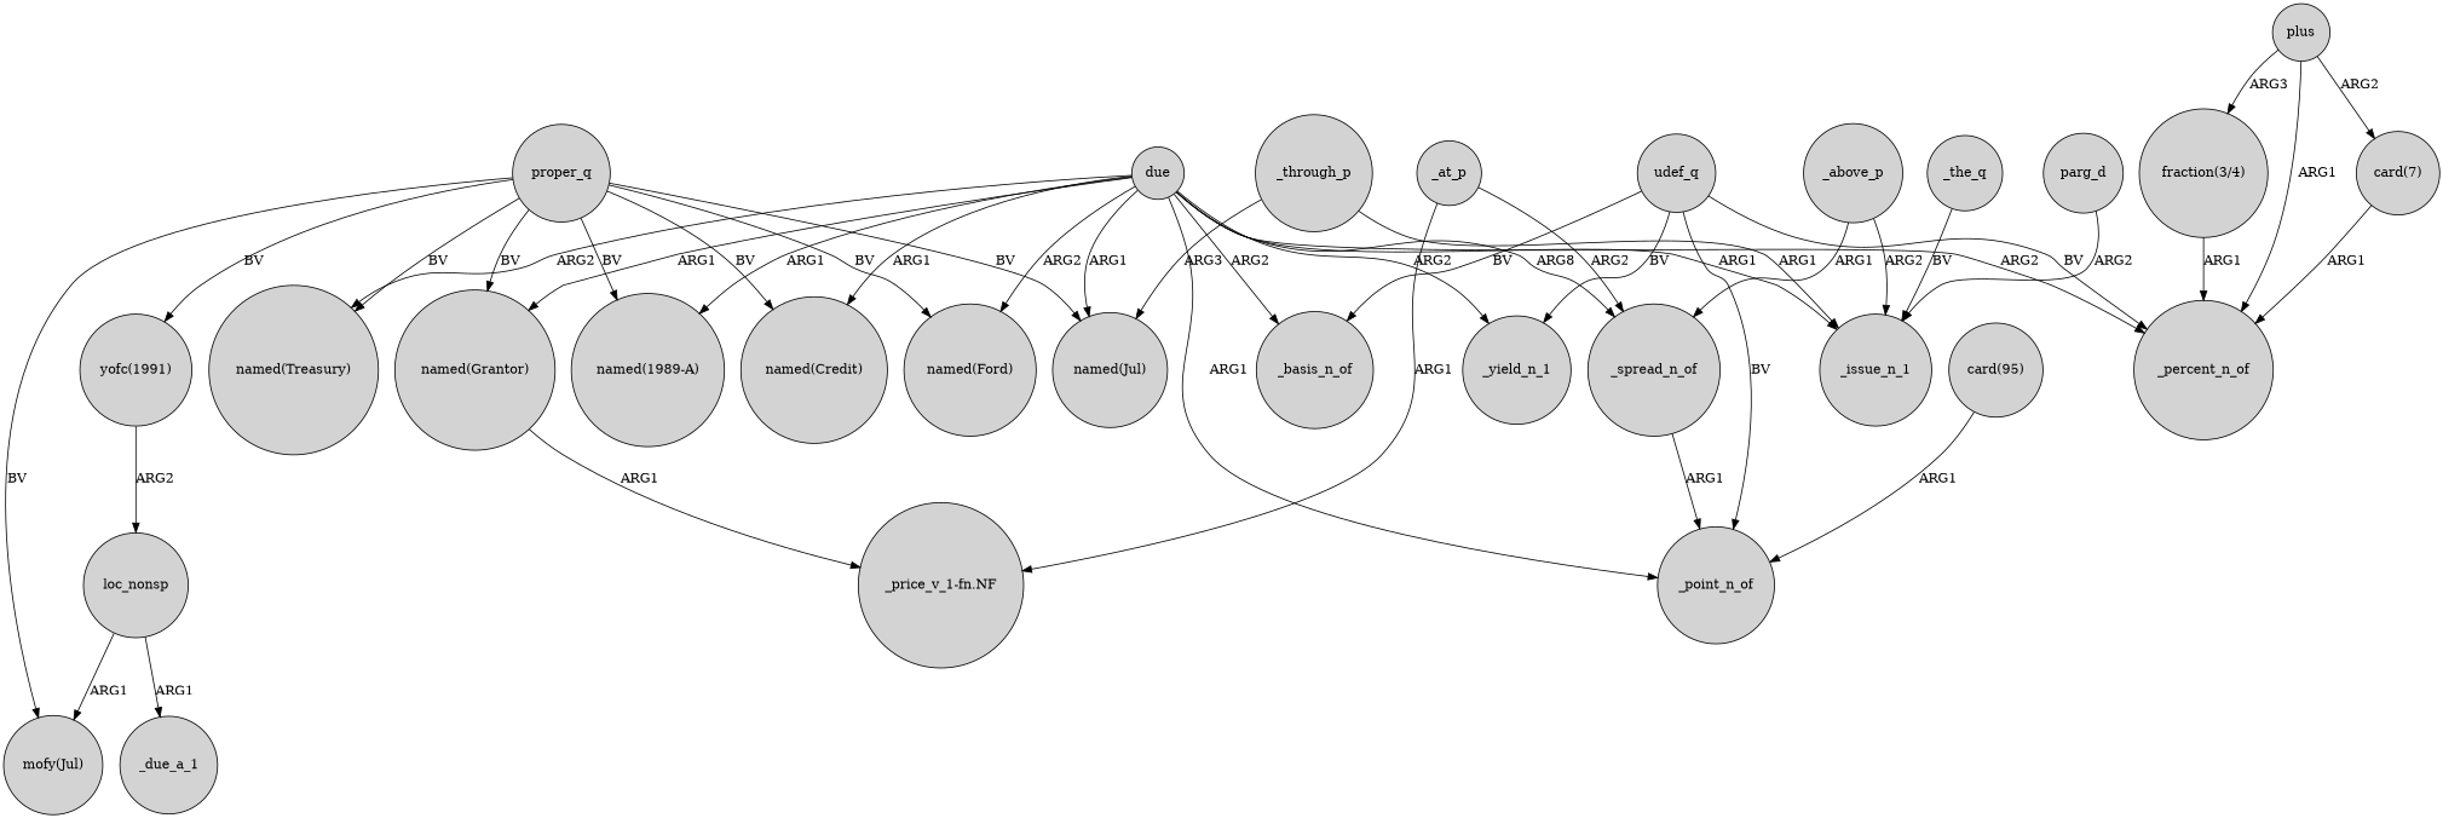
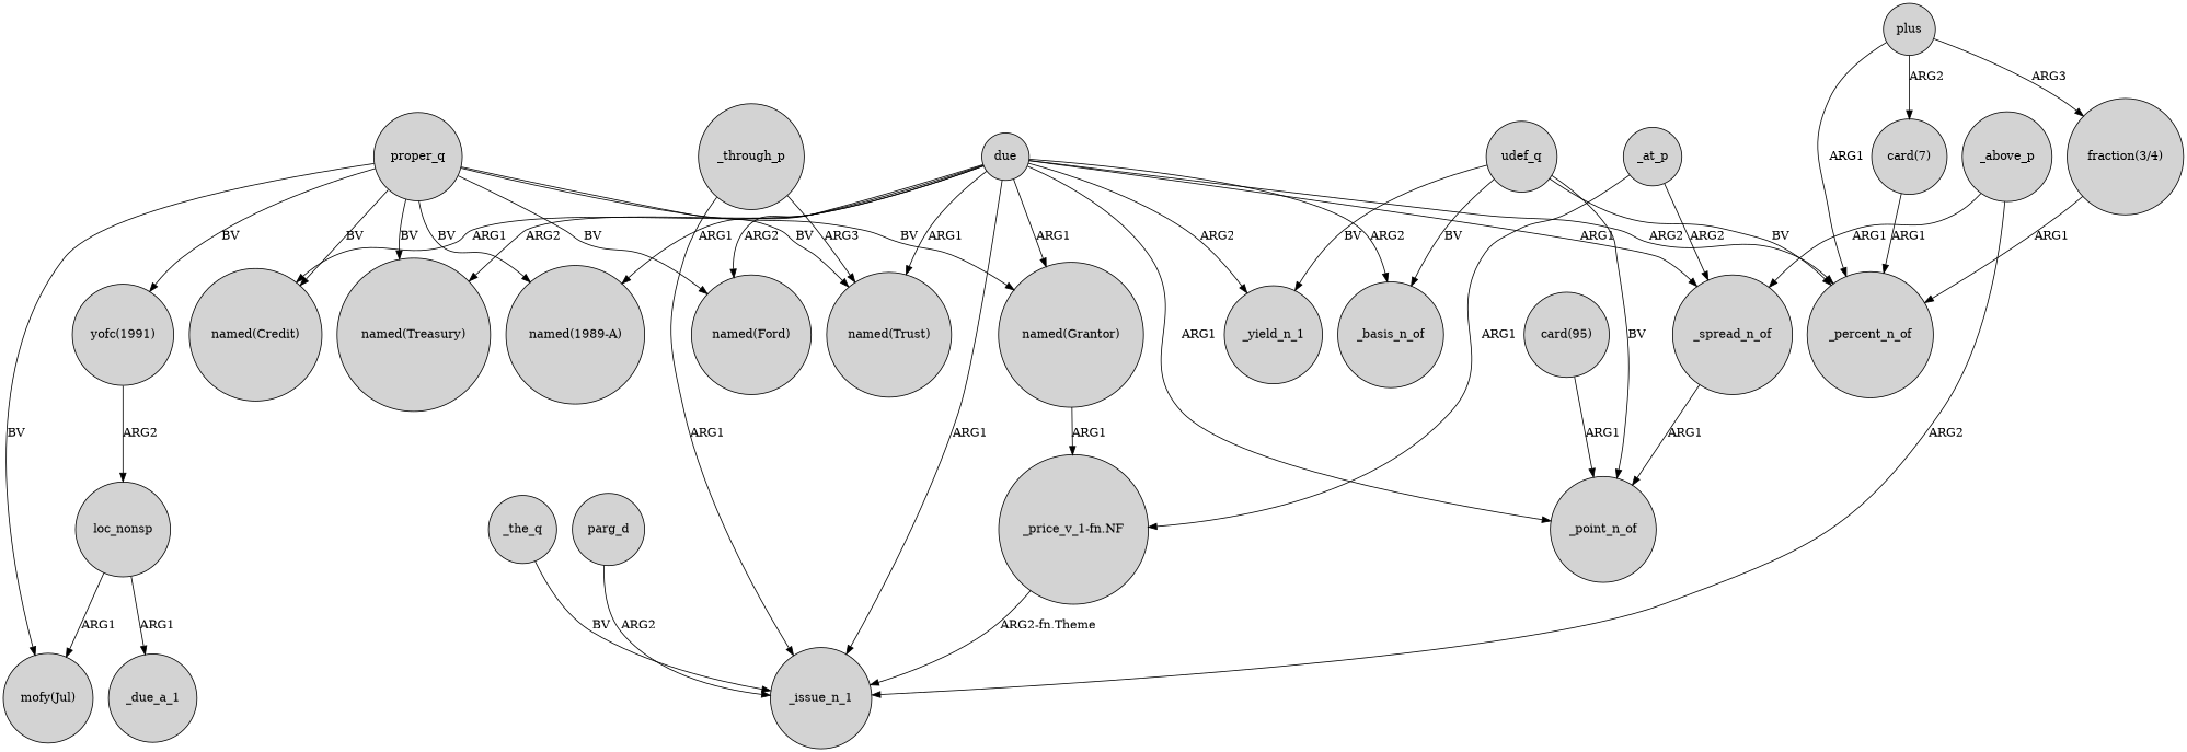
  digraph {
    node [shape=circle style=filled]
    n1 [label=due]
    "named(Treasury)"
    "named(Grantor)"
    _issue_n_1
    _percent_n_of
    "named(Credit)"
-   "named(Trust)" [label="named(Jul)"]
+   "named(Trust)"
    _spread_n_of
    _point_n_of
    "named(1989-A)"
    "named(Ford)"
    _basis_n_of
    _yield_n_1
    "_price_v_1-fn.NF"
    proper_q
    "mofy(Jul)"
    "yofc(1991)"
    loc_nonsp
    _due_a_1
    "card(7)"
    plus
    "fraction(3/4)"
    _the_q
    _above_p
    _at_p
    parg_d
    "card(95)"
    udef_q
    _through_p
    n1 -> "named(Treasury)" [label=ARG2]
    n1 -> "named(Grantor)" [label=ARG1]
    n1 -> _issue_n_1 [label=ARG1]
    n1 -> _percent_n_of [label=ARG2]
    n1 -> "named(Credit)" [label=ARG1]
    n1 -> "named(Trust)" [label=ARG1]
-   n1 -> _spread_n_of [label=ARG8]
+   n1 -> _spread_n_of [label=ARG1]
    n1 -> _point_n_of [label=ARG1]
    n1 -> "named(1989-A)" [label=ARG1]
    n1 -> "named(Ford)" [label=ARG2]
    n1 -> _basis_n_of [label=ARG2]
    n1 -> _yield_n_1 [label=ARG2]
    "named(Grantor)" -> "_price_v_1-fn.NF" [label=ARG1]
    _spread_n_of -> _point_n_of [label=ARG1]
+   "_price_v_1-fn.NF" -> _issue_n_1 [label="ARG2-fn.Theme"]
    proper_q -> "named(Treasury)" [label=BV]
    proper_q -> "named(Grantor)" [label=BV]
    proper_q -> "named(Credit)" [label=BV]
    proper_q -> "named(Trust)" [label=BV]
    proper_q -> "named(1989-A)" [label=BV]
    proper_q -> "named(Ford)" [label=BV]
    proper_q -> "mofy(Jul)" [label=BV]
    proper_q -> "yofc(1991)" [label=BV]
    "yofc(1991)" -> loc_nonsp [label=ARG2]
    loc_nonsp -> "mofy(Jul)" [label=ARG1]
    loc_nonsp -> _due_a_1 [label=ARG1]
    "card(7)" -> _percent_n_of [label=ARG1]
    plus -> _percent_n_of [label=ARG1]
    plus -> "card(7)" [label=ARG2]
    plus -> "fraction(3/4)" [label=ARG3]
    "fraction(3/4)" -> _percent_n_of [label=ARG1]
    _the_q -> _issue_n_1 [label=BV]
    _above_p -> _issue_n_1 [label=ARG2]
    _above_p -> _spread_n_of [label=ARG1]
    _at_p -> _spread_n_of [label=ARG2]
    _at_p -> "_price_v_1-fn.NF" [label=ARG1]
    parg_d -> _issue_n_1 [label=ARG2]
    "card(95)" -> _point_n_of [label=ARG1]
    udef_q -> _percent_n_of [label=BV]
    udef_q -> _point_n_of [label=BV]
    udef_q -> _basis_n_of [label=BV]
    udef_q -> _yield_n_1 [label=BV]
    _through_p -> _issue_n_1 [label=ARG1]
    _through_p -> "named(Trust)" [label=ARG3]
  }
